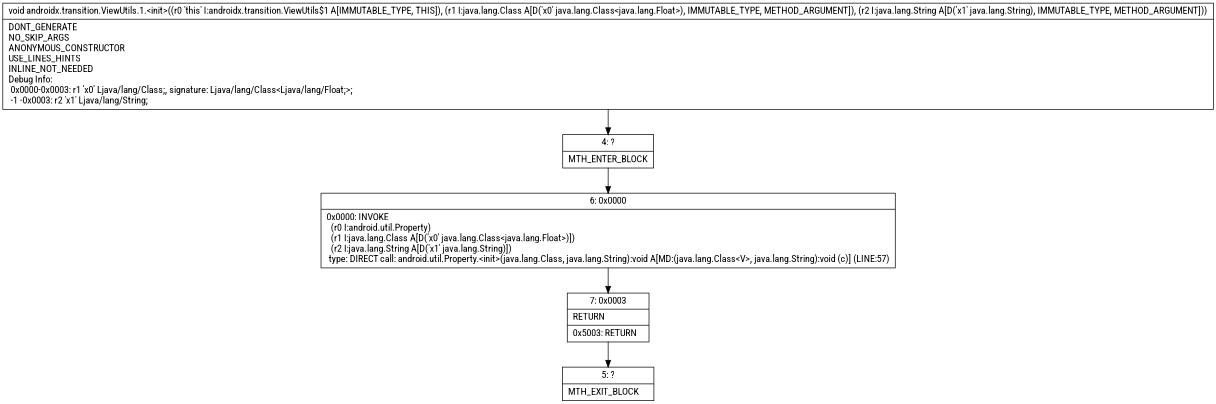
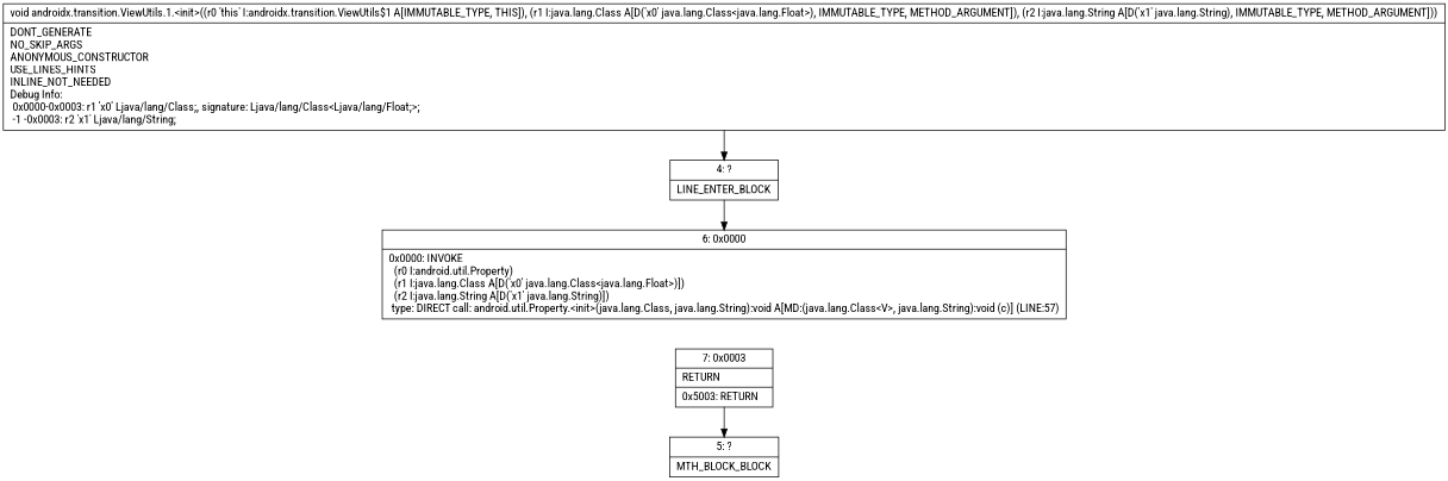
  digraph {
    fontname="Roboto Condensed"
    node [fontname="Roboto Condensed" shape=record]
    edge [fontname="Roboto Condensed"]
-   n1 [label="{4\:\ ?|MTH_ENTER_BLOCK\l}"]
+   n1 [label="{4\:\ ?|LINE_ENTER_BLOCK\l}"]
    n2 [label="{6\:\ 0x0000|0x0000: INVOKE  \l  (r0 I:android.util.Property)\l  (r1 I:java.lang.Class A[D('x0' java.lang.Class\<java.lang.Float\>)])\l  (r2 I:java.lang.String A[D('x1' java.lang.String)])\l type: DIRECT call: android.util.Property.\<init\>(java.lang.Class, java.lang.String):void A[MD:(java.lang.Class\<V\>, java.lang.String):void (c)] (LINE:57)\l}"]
    n3 [label="{7\:\ 0x0003|RETURN\l|0x5003: RETURN   \l}"]
-   n4 [label="{5\:\ ?|MTH_EXIT_BLOCK\l}"]
+   n4 [label="{5\:\ ?|MTH_BLOCK_BLOCK\l}"]
    n5 [label="{void androidx.transition.ViewUtils.1.\<init\>((r0 'this' I:androidx.transition.ViewUtils$1 A[IMMUTABLE_TYPE, THIS]), (r1 I:java.lang.Class A[D('x0' java.lang.Class\<java.lang.Float\>), IMMUTABLE_TYPE, METHOD_ARGUMENT]), (r2 I:java.lang.String A[D('x1' java.lang.String), IMMUTABLE_TYPE, METHOD_ARGUMENT]))  | DONT_GENERATE\lNO_SKIP_ARGS\lANONYMOUS_CONSTRUCTOR\lUSE_LINES_HINTS\lINLINE_NOT_NEEDED\lDebug Info:\l  0x0000\-0x0003: r1 'x0' Ljava\/lang\/Class;, signature: Ljava\/lang\/Class\<Ljava\/lang\/Float;\>;\l  \-1 \-0x0003: r2 'x1' Ljava\/lang\/String;\l}"]
    n1 -> n2
-   n2 -> n3
    n3 -> n4
    n5 -> n1
  }
